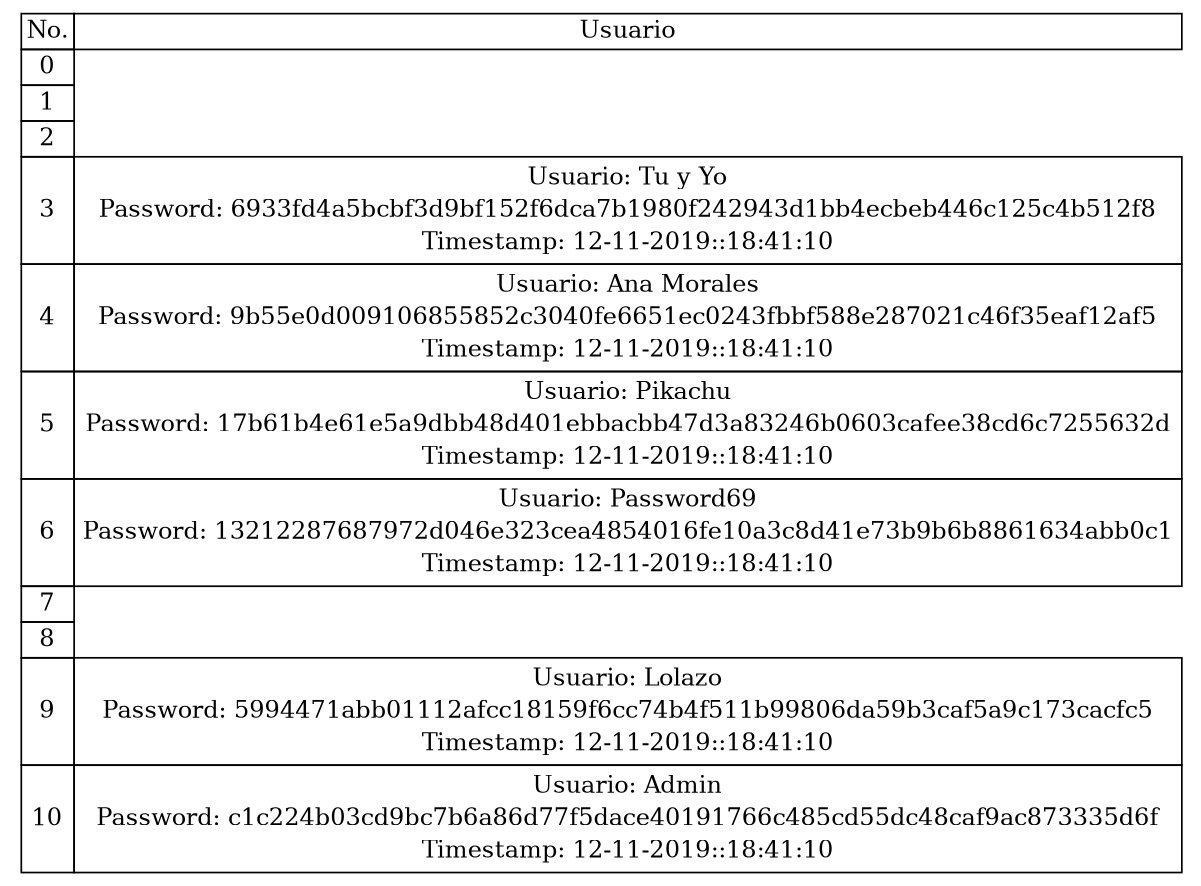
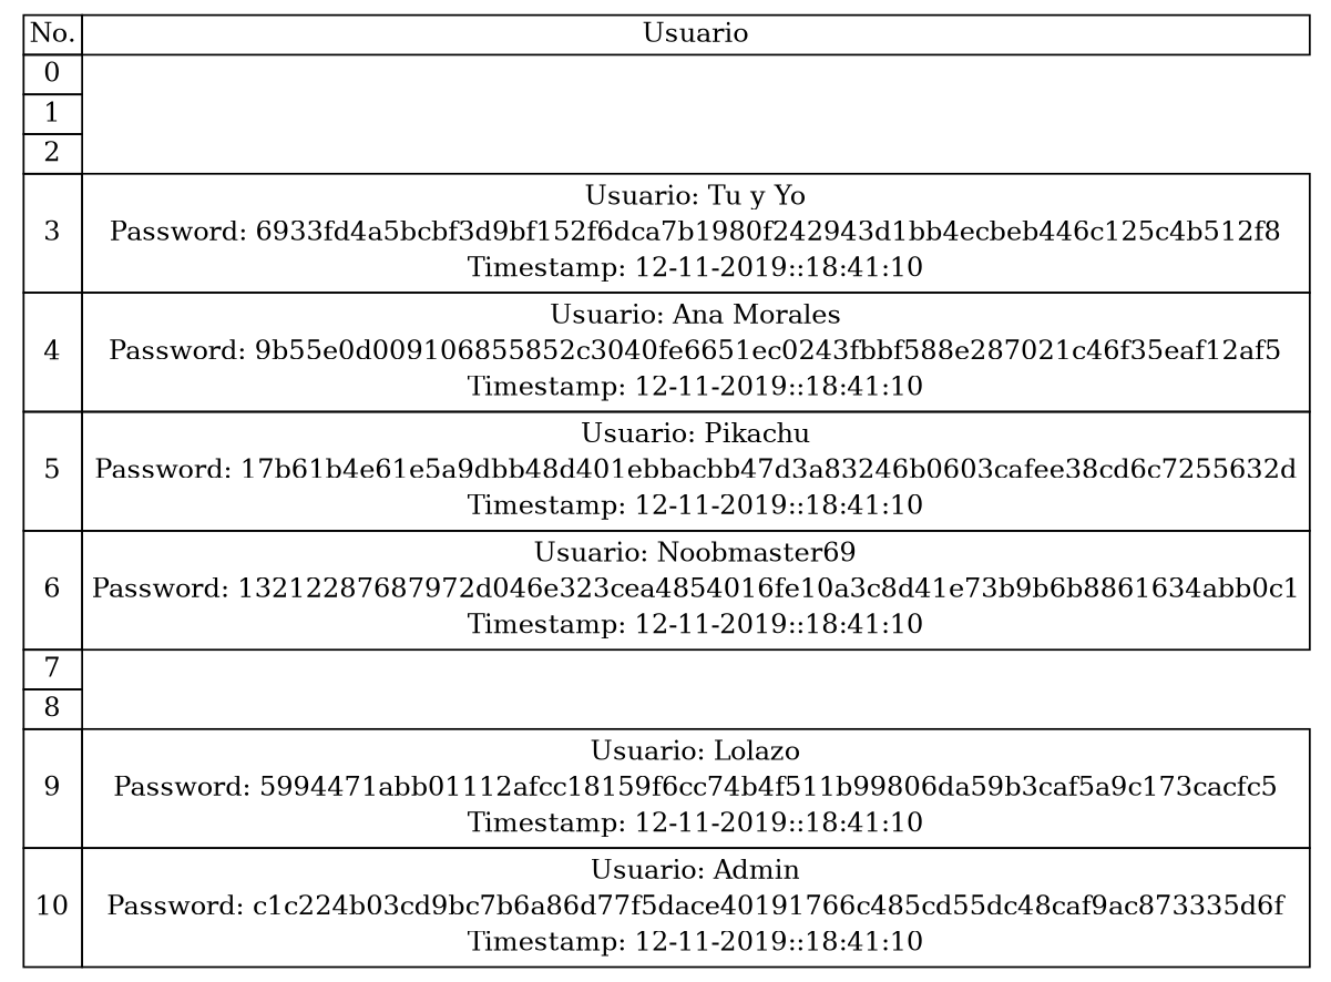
  digraph {
-   n1 [label=< 			<table border='0' cellborder='1' cellspacing='0'> 				<tr> 					<td>No.</td> 					<td>Usuario</td> 				</tr> 				<tr> 					<td>0</td> 				</tr> 				<tr> 					<td>1</td> 				</tr> 				<tr> 					<td>2</td> 				</tr> 				<tr> 					<td>3</td> 					<td cellpadding='2'> 						<table border='0' cellspacing='0'> 							<tr> 								<td>Usuario: Tu y Yo</td> 							</tr> 							<tr> 								<td>Password: 6933fd4a5bcbf3d9bf152f6dca7b1980f242943d1bb4ecbeb446c125c4b512f8</td> 							</tr> 							<tr> 								<td>Timestamp: 12-11-2019::18:41:10</td> 							</tr> 						</table> 					</td> 				</tr> 				<tr> 					<td>4</td> 					<td cellpadding='2'> 						<table border='0' cellspacing='0'> 							<tr> 								<td>Usuario: Ana Morales</td> 							</tr> 							<tr> 								<td>Password: 9b55e0d009106855852c3040fe6651ec0243fbbf588e287021c46f35eaf12af5</td> 							</tr> 							<tr> 								<td>Timestamp: 12-11-2019::18:41:10</td> 							</tr> 						</table> 					</td> 				</tr> 				<tr> 					<td>5</td> 					<td cellpadding='2'> 						<table border='0' cellspacing='0'> 							<tr> 								<td>Usuario: Pikachu</td> 							</tr> 							<tr> 								<td>Password: 17b61b4e61e5a9dbb48d401ebbacbb47d3a83246b0603cafee38cd6c7255632d</td> 							</tr> 							<tr> 								<td>Timestamp: 12-11-2019::18:41:10</td> 							</tr> 						</table> 					</td> 				</tr> 				<tr> 					<td>6</td> 					<td cellpadding='2'> 						<table border='0' cellspacing='0'> 							<tr> 								<td>Usuario: Password69</td> 							</tr> 							<tr> 								<td>Password: 13212287687972d046e323cea4854016fe10a3c8d41e73b9b6b8861634abb0c1</td> 							</tr> 							<tr> 								<td>Timestamp: 12-11-2019::18:41:10</td> 							</tr> 						</table> 					</td> 				</tr> 				<tr> 					<td>7</td> 				</tr> 				<tr> 					<td>8</td> 				</tr> 				<tr> 					<td>9</td> 					<td cellpadding='2'> 						<table border='0' cellspacing='0'> 							<tr> 								<td>Usuario: Lolazo</td> 							</tr> 							<tr> 								<td>Password: 5994471abb01112afcc18159f6cc74b4f511b99806da59b3caf5a9c173cacfc5</td> 							</tr> 							<tr> 								<td>Timestamp: 12-11-2019::18:41:10</td> 							</tr> 						</table> 					</td> 				</tr> 				<tr> 					<td>10</td> 					<td cellpadding='2'> 						<table border='0' cellspacing='0'> 							<tr> 								<td>Usuario: Admin</td> 							</tr> 							<tr> 								<td>Password: c1c224b03cd9bc7b6a86d77f5dace40191766c485cd55dc48caf9ac873335d6f</td> 							</tr> 							<tr> 								<td>Timestamp: 12-11-2019::18:41:10</td> 							</tr> 						</table> 					</td> 				</tr> 			</table> 		> shape=plaintext]
+   n1 [label=< 			<table border='0' cellborder='1' cellspacing='0'> 				<tr> 					<td>No.</td> 					<td>Usuario</td> 				</tr> 				<tr> 					<td>0</td> 				</tr> 				<tr> 					<td>1</td> 				</tr> 				<tr> 					<td>2</td> 				</tr> 				<tr> 					<td>3</td> 					<td cellpadding='2'> 						<table border='0' cellspacing='0'> 							<tr> 								<td>Usuario: Tu y Yo</td> 							</tr> 							<tr> 								<td>Password: 6933fd4a5bcbf3d9bf152f6dca7b1980f242943d1bb4ecbeb446c125c4b512f8</td> 							</tr> 							<tr> 								<td>Timestamp: 12-11-2019::18:41:10</td> 							</tr> 						</table> 					</td> 				</tr> 				<tr> 					<td>4</td> 					<td cellpadding='2'> 						<table border='0' cellspacing='0'> 							<tr> 								<td>Usuario: Ana Morales</td> 							</tr> 							<tr> 								<td>Password: 9b55e0d009106855852c3040fe6651ec0243fbbf588e287021c46f35eaf12af5</td> 							</tr> 							<tr> 								<td>Timestamp: 12-11-2019::18:41:10</td> 							</tr> 						</table> 					</td> 				</tr> 				<tr> 					<td>5</td> 					<td cellpadding='2'> 						<table border='0' cellspacing='0'> 							<tr> 								<td>Usuario: Pikachu</td> 							</tr> 							<tr> 								<td>Password: 17b61b4e61e5a9dbb48d401ebbacbb47d3a83246b0603cafee38cd6c7255632d</td> 							</tr> 							<tr> 								<td>Timestamp: 12-11-2019::18:41:10</td> 							</tr> 						</table> 					</td> 				</tr> 				<tr> 					<td>6</td> 					<td cellpadding='2'> 						<table border='0' cellspacing='0'> 							<tr> 								<td>Usuario: Noobmaster69</td> 							</tr> 							<tr> 								<td>Password: 13212287687972d046e323cea4854016fe10a3c8d41e73b9b6b8861634abb0c1</td> 							</tr> 							<tr> 								<td>Timestamp: 12-11-2019::18:41:10</td> 							</tr> 						</table> 					</td> 				</tr> 				<tr> 					<td>7</td> 				</tr> 				<tr> 					<td>8</td> 				</tr> 				<tr> 					<td>9</td> 					<td cellpadding='2'> 						<table border='0' cellspacing='0'> 							<tr> 								<td>Usuario: Lolazo</td> 							</tr> 							<tr> 								<td>Password: 5994471abb01112afcc18159f6cc74b4f511b99806da59b3caf5a9c173cacfc5</td> 							</tr> 							<tr> 								<td>Timestamp: 12-11-2019::18:41:10</td> 							</tr> 						</table> 					</td> 				</tr> 				<tr> 					<td>10</td> 					<td cellpadding='2'> 						<table border='0' cellspacing='0'> 							<tr> 								<td>Usuario: Admin</td> 							</tr> 							<tr> 								<td>Password: c1c224b03cd9bc7b6a86d77f5dace40191766c485cd55dc48caf9ac873335d6f</td> 							</tr> 							<tr> 								<td>Timestamp: 12-11-2019::18:41:10</td> 							</tr> 						</table> 					</td> 				</tr> 			</table> 		> shape=plaintext]
  }
